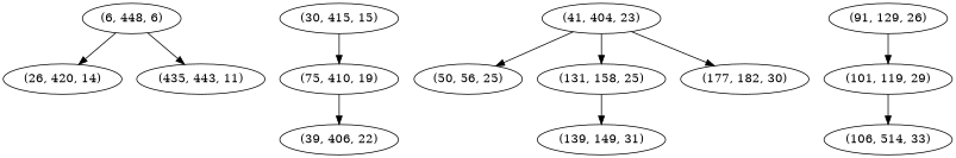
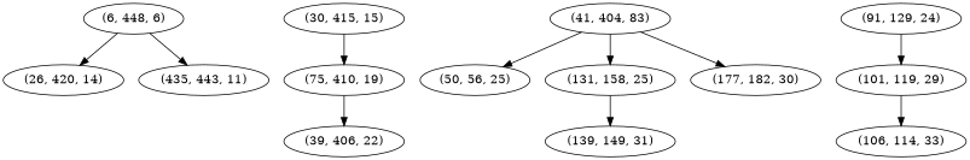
  digraph {
    "(6, 448, 6)"
    "(26, 420, 14)"
    "(435, 443, 11)"
    n4 [label="(75, 410, 19)"]
    "(30, 415, 15)"
    "(39, 406, 22)"
    n7 [label="(50, 56, 25)"]
-   "(41, 404, 23)"
+   "(41, 404, 23)" [label="(41, 404, 83)"]
    "(131, 158, 25)"
    "(177, 182, 30)"
-   "(91, 129, 24)" [label="(91, 129, 26)"]
+   "(91, 129, 24)"
    "(101, 119, 29)"
    "(139, 149, 31)"
-   "(106, 114, 33)" [label="(106, 514, 33)"]
+   "(106, 114, 33)"
    "(6, 448, 6)" -> "(26, 420, 14)"
    "(6, 448, 6)" -> "(435, 443, 11)"
    n4 -> "(39, 406, 22)"
    "(30, 415, 15)" -> n4
    "(41, 404, 23)" -> n7
    "(41, 404, 23)" -> "(131, 158, 25)"
    "(41, 404, 23)" -> "(177, 182, 30)"
    "(131, 158, 25)" -> "(139, 149, 31)"
    "(91, 129, 24)" -> "(101, 119, 29)"
    "(101, 119, 29)" -> "(106, 114, 33)"
  }
